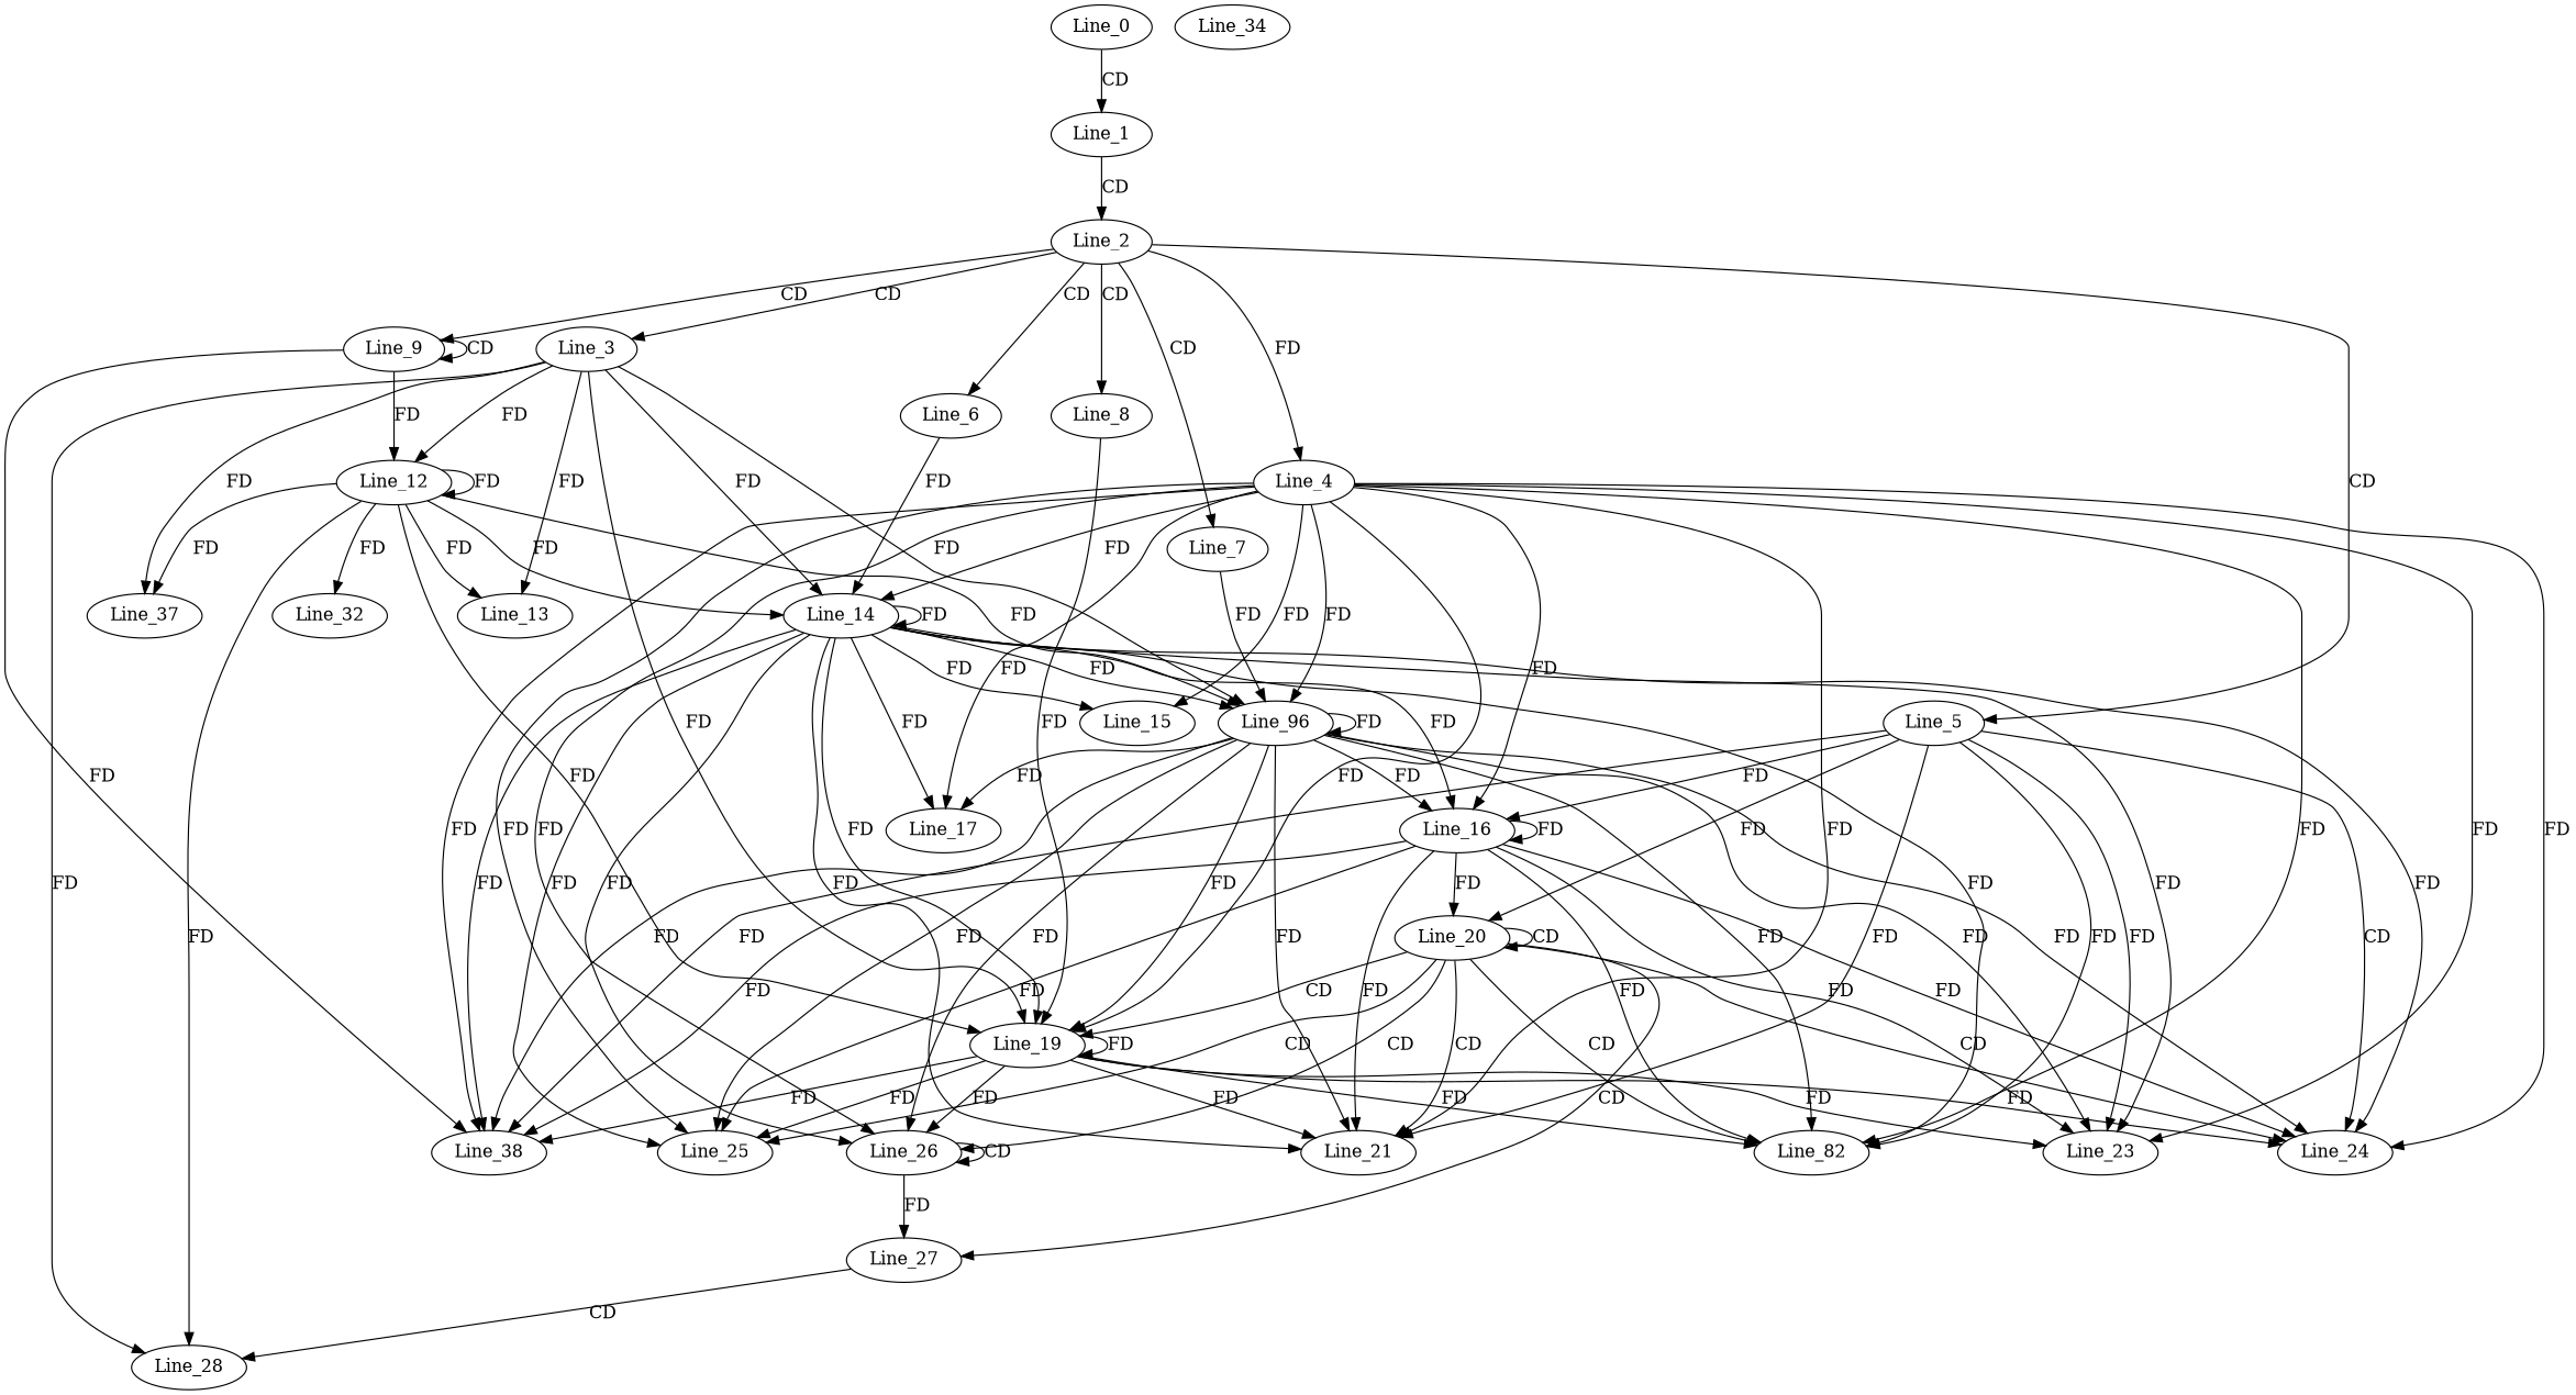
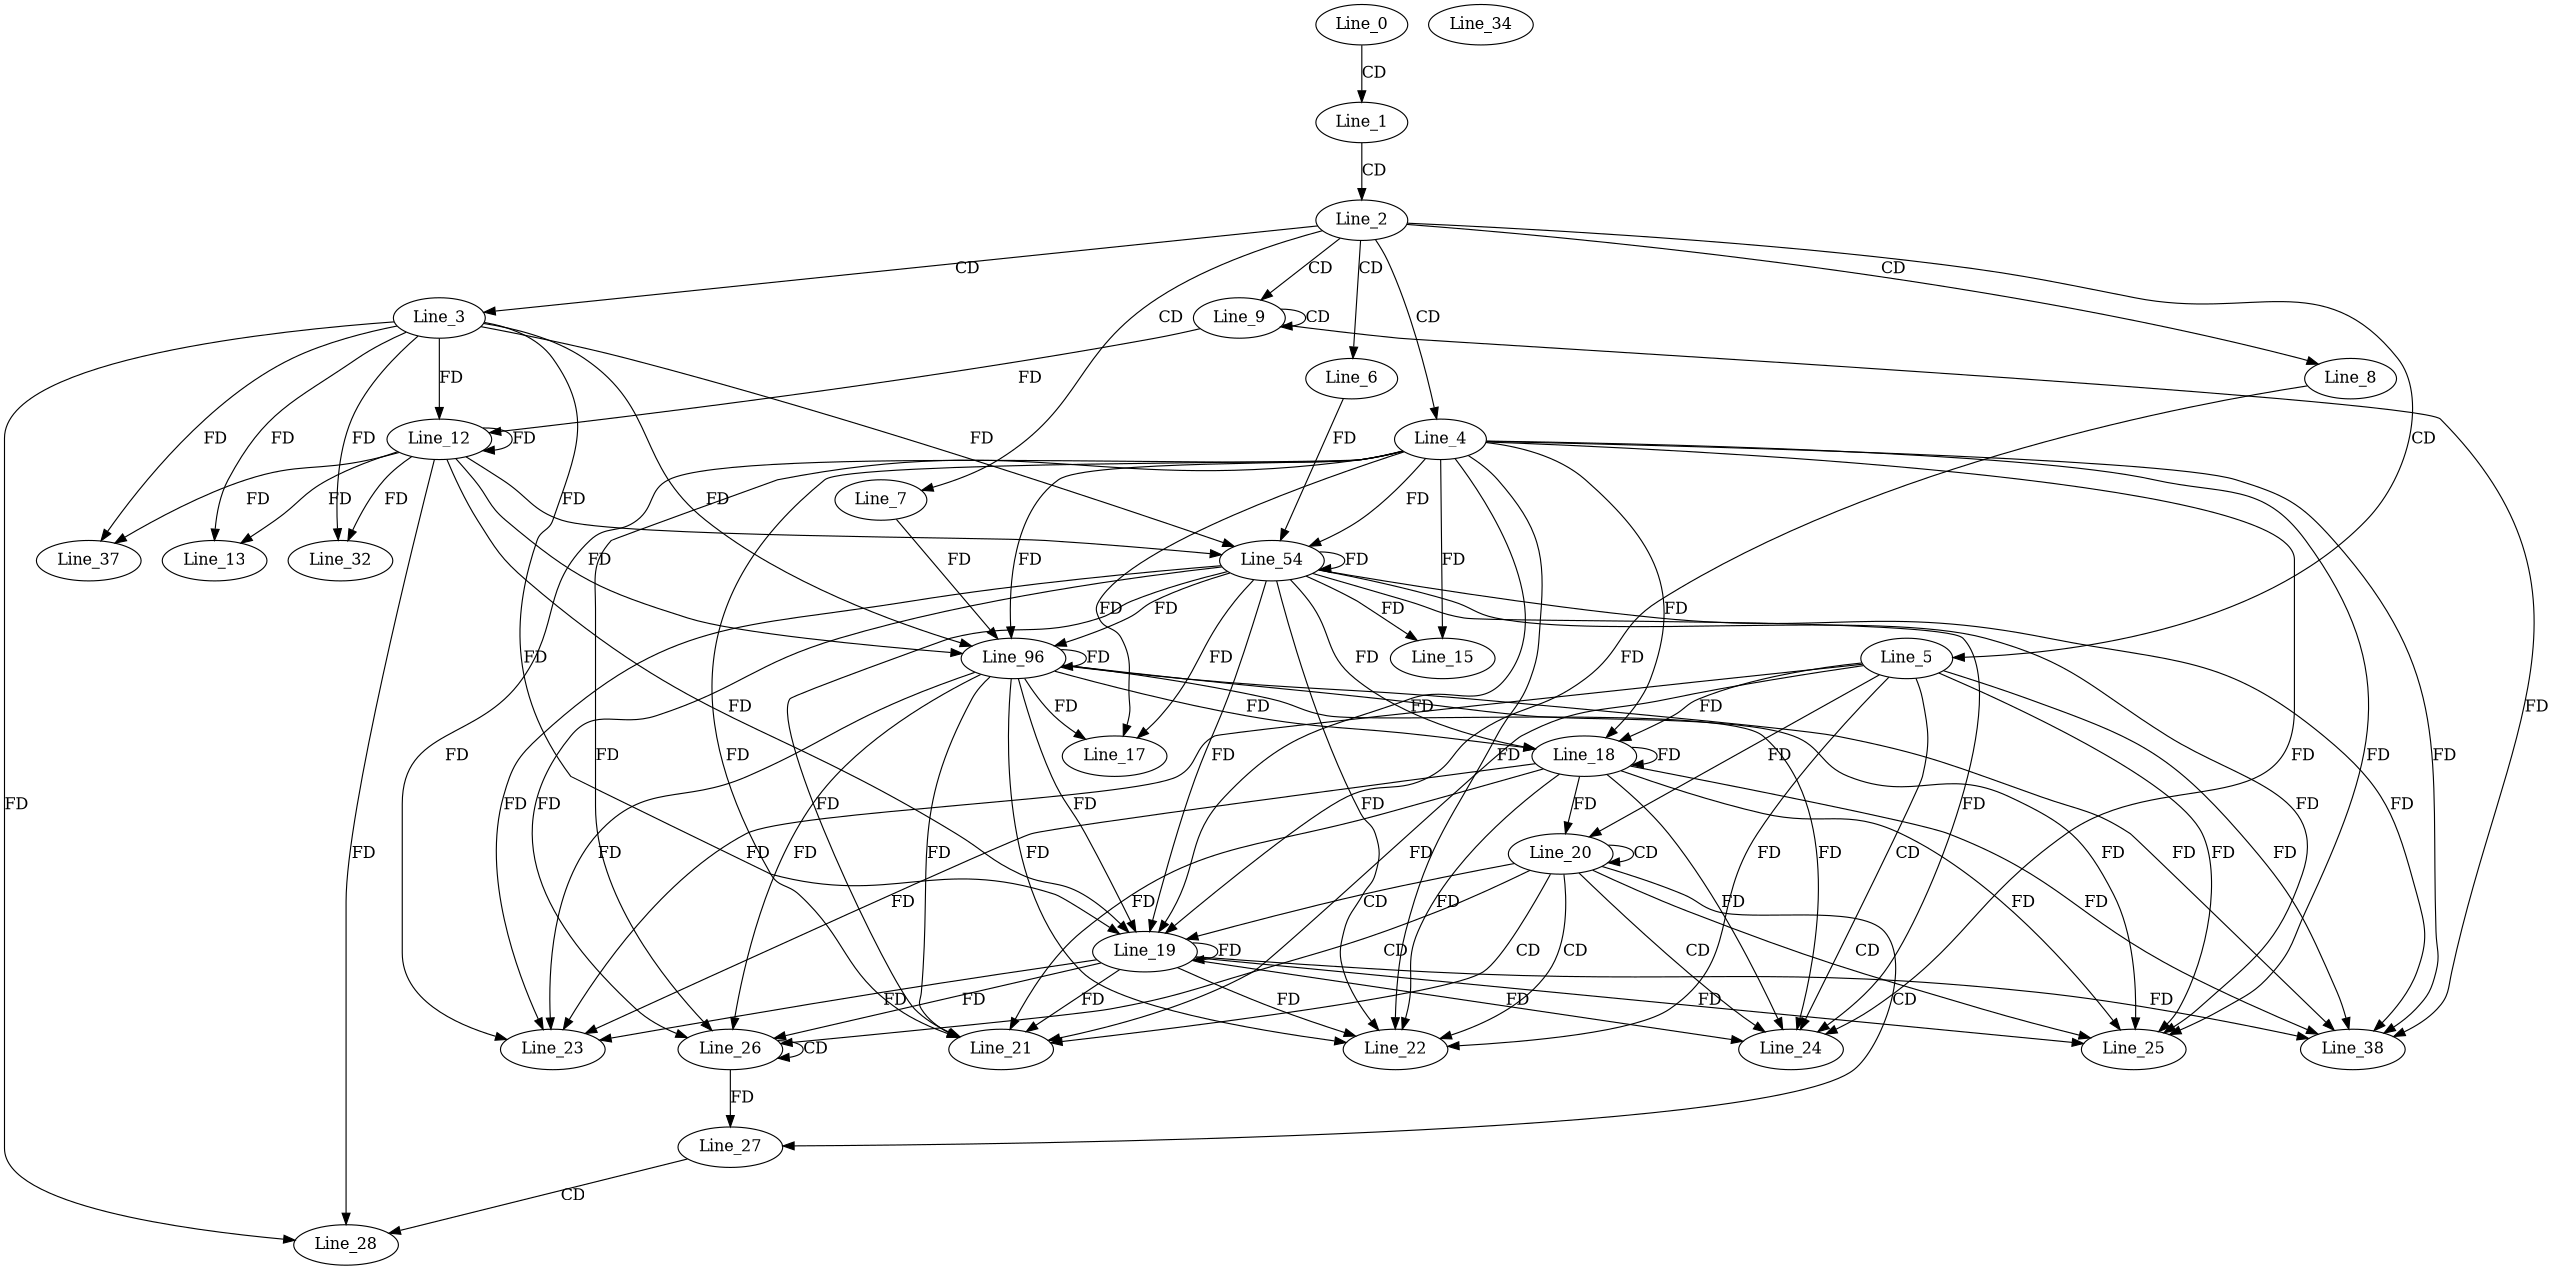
  digraph {
    Line_0
    Line_1
    Line_2
    Line_3
    Line_4
    Line_5
    Line_6
    Line_7
    Line_8
    Line_9
    Line_12
    Line_13
-   Line_14
+   Line_14 [label=Line_54]
    n14 [label=Line_96]
    Line_19
    Line_28
    Line_32
    Line_37
    Line_15
    Line_17
-   Line_18 [label=Line_16]
+   Line_18
    Line_21
-   Line_22 [label=Line_82]
+   Line_22
    Line_23
    Line_24
    Line_25
    Line_26
    Line_38
    Line_20
    Line_27
    Line_34
    Line_0 -> Line_1 [label=CD]
    Line_1 -> Line_2 [label=CD]
    Line_2 -> Line_3 [label=CD]
-   Line_2 -> Line_4 [label=FD]
+   Line_2 -> Line_4 [label=CD]
    Line_2 -> Line_5 [label=CD]
    Line_2 -> Line_6 [label=CD]
    Line_2 -> Line_7 [label=CD]
    Line_2 -> Line_8 [label=CD]
    Line_2 -> Line_9 [label=CD]
    Line_3 -> Line_12 [label=FD]
    Line_3 -> Line_13 [label=FD]
    Line_3 -> Line_14 [label=FD]
    Line_3 -> n14 [label=FD]
    Line_3 -> Line_19 [label=FD]
    Line_3 -> Line_28 [label=FD]
+   Line_3 -> Line_32 [label=FD]
    Line_3 -> Line_37 [label=FD]
    Line_4 -> Line_14 [label=FD]
    Line_4 -> n14 [label=FD]
    Line_4 -> Line_19 [label=FD]
    Line_4 -> Line_15 [label=FD]
    Line_4 -> Line_17 [label=FD]
    Line_4 -> Line_18 [label=FD]
    Line_4 -> Line_21 [label=FD]
    Line_4 -> Line_22 [label=FD]
    Line_4 -> Line_23 [label=FD]
    Line_4 -> Line_24 [label=FD]
    Line_4 -> Line_25 [label=FD]
    Line_4 -> Line_26 [label=FD]
    Line_4 -> Line_38 [label=FD]
    Line_5 -> Line_18 [label=FD]
    Line_5 -> Line_21 [label=FD]
    Line_5 -> Line_22 [label=FD]
    Line_5 -> Line_23 [label=FD]
    Line_5 -> Line_24 [label=CD]
+   Line_5 -> Line_25 [label=FD]
    Line_5 -> Line_38 [label=FD]
    Line_5 -> Line_20 [label=FD]
    Line_6 -> Line_14 [label=FD]
    Line_7 -> n14 [label=FD]
    Line_8 -> Line_19 [label=FD]
    Line_9 -> Line_9 [label=CD]
    Line_9 -> Line_12 [label=FD]
    Line_9 -> Line_38 [label=FD]
    Line_12 -> Line_12 [label=FD]
    Line_12 -> Line_13 [label=FD]
    Line_12 -> Line_14 [label=FD]
    Line_12 -> n14 [label=FD]
    Line_12 -> Line_19 [label=FD]
    Line_12 -> Line_28 [label=FD]
    Line_12 -> Line_32 [label=FD]
    Line_12 -> Line_37 [label=FD]
    Line_14 -> Line_14 [label=FD]
    Line_14 -> n14 [label=FD]
    Line_14 -> Line_19 [label=FD]
    Line_14 -> Line_15 [label=FD]
    Line_14 -> Line_17 [label=FD]
    Line_14 -> Line_18 [label=FD]
    Line_14 -> Line_21 [label=FD]
    Line_14 -> Line_22 [label=FD]
    Line_14 -> Line_23 [label=FD]
    Line_14 -> Line_24 [label=FD]
    Line_14 -> Line_25 [label=FD]
    Line_14 -> Line_26 [label=FD]
    Line_14 -> Line_38 [label=FD]
    n14 -> n14 [label=FD]
    n14 -> Line_19 [label=FD]
    n14 -> Line_17 [label=FD]
    n14 -> Line_18 [label=FD]
    n14 -> Line_21 [label=FD]
    n14 -> Line_22 [label=FD]
    n14 -> Line_23 [label=FD]
    n14 -> Line_24 [label=FD]
    n14 -> Line_25 [label=FD]
    n14 -> Line_26 [label=FD]
    n14 -> Line_38 [label=FD]
    Line_19 -> Line_19 [label=FD]
    Line_19 -> Line_21 [label=FD]
    Line_19 -> Line_22 [label=FD]
    Line_19 -> Line_23 [label=FD]
    Line_19 -> Line_24 [label=FD]
    Line_19 -> Line_25 [label=FD]
    Line_19 -> Line_26 [label=FD]
    Line_19 -> Line_38 [label=FD]
    Line_18 -> Line_18 [label=FD]
    Line_18 -> Line_21 [label=FD]
    Line_18 -> Line_22 [label=FD]
    Line_18 -> Line_23 [label=FD]
    Line_18 -> Line_24 [label=FD]
    Line_18 -> Line_25 [label=FD]
    Line_18 -> Line_38 [label=FD]
    Line_18 -> Line_20 [label=FD]
    Line_26 -> Line_26 [label=CD]
    Line_26 -> Line_27 [label=FD]
    Line_20 -> Line_19 [label=CD]
    Line_20 -> Line_21 [label=CD]
    Line_20 -> Line_22 [label=CD]
    Line_20 -> Line_24 [label=CD]
    Line_20 -> Line_25 [label=CD]
    Line_20 -> Line_26 [label=CD]
    Line_20 -> Line_20 [label=CD]
    Line_20 -> Line_27 [label=CD]
    Line_27 -> Line_28 [label=CD]
  }
